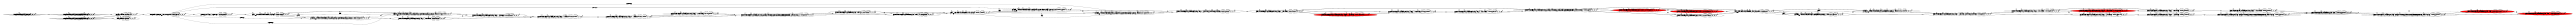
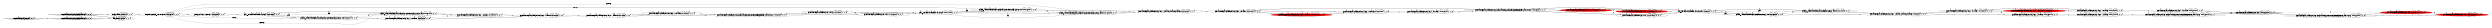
  digraph {
    rankdir=LR
    node [fillcolor=white shape=ellipse style=filled]
    edge [style=bold]
    n1 [label="Properties sysProps = new Properties()@@@5@@@['1', '1', '1']"]
    n2 [label="pullFile = loader.loadPullFile(path,ConfigUtils.propertiesToConfig(sysProps),true)@@@16@@@['1', '1', '0']"]
    n3 [label="sysProps.put(\"key1\",\"sysProps1\")@@@6@@@['1', '1', '1']"]
    n4 [label="pullFile = loader.loadPullFile(path,ConfigUtils.propertiesToConfig(sysProps),false)@@@8@@@['0', '0', '1']"]
    n5 [label="pullFile = loader.loadPullFile(path,ConfigUtils.propertiesToConfig(sysProps),false)@@@15@@@['0', '0', '1']"]
    n6 [label="pullFile = loader.loadPullFile(path,ConfigUtils.propertiesToConfig(sysProps),true)@@@8@@@['1', '1', '0']"]
    n7 [label="Assert.assertEquals(pullFile.getString(\"key1\"),\"jobValue1,jobValue2,jobValue3\")@@@16@@@['1', '1', '1']"]
    n8 [label="path = new Path(this.basePath,\"ajob.pull\")@@@7@@@['1', '1', '1']"]
    n9 [label="Assert.assertEquals(pullFile.getString(\"key1\"),\"sysProps1\")@@@9@@@['0', '0', '1']"]
    n10 [label="Assert.assertEquals(pullFile.getString(\"key1\"),\"rootValue1\")@@@9@@@['1', '1', '0']"]
    n11 [label="Assert.assertEquals(pullFile.getString(ConfigurationKeys.JOB_CONFIG_FILE_PATH_KEY),path.toString())@@@12@@@['1', '1', '1']"]
    n12 [label="Assert.assertEquals(pullFile.entrySet().size(),4)@@@13@@@['0', '0', '1']"]
    n13 [label="Assert.assertEquals(pullFile.entrySet().size(),5)@@@14@@@['1', '1', '0']"]
    n14 [label="path = new Path(this.basePath,\"dir1/job.pull\")@@@14@@@['1', '1', '1']"]
    n15 [label="pullFile = loader.loadPullFile(path,ConfigFactory.empty(),false)@@@21@@@['0', '0', '1']"]
    n16 [label="Assert.assertEquals(pullFile.getString(\"key1\"),\"jobValue1,jobValue2,jobValue3\")@@@22@@@['1', '1', '1']"]
    n17 [label="Assert.assertEquals(pullFile.getString(\"key2\"),\"dir1Value4\")@@@27@@@['1', '1', '0']"]
    n18 [label="Assert.assertEquals(pullFile.getString(\"key2\"),\"jobValue2\")@@@23@@@['0', '0', '1']"]
    n19 [label="Assert.assertEquals(pullFile.getString(\"key2\"),\"jobValue2\")@@@17@@@['1', '1', '1']"]
    n20 [label="Assert.assertEquals(pullFile.getString(\"key3\"),\"rootValue3\")@@@20@@@['1', '1', '0']"]
    n21 [label="Assert.assertEquals(pullFile.getString(ConfigurationKeys.JOB_CONFIG_FILE_PATH_KEY),path.toString())@@@18@@@['1', '1', '1']"]
    n22 [fillcolor=red label="Assert.assertEquals(pullFile.getString(\"key2a\"),\"jobValue2\")@@@19@@@['0', '1', '0']"]
    n23 [label="Config pullFile@@@4@@@['1', '1', '1']"]
    n24 [fillcolor=red label="Assert.assertEquals(pullFile.getString(\"key2a\"),\"dir1Value4\")@@@28@@@['0', '1', '0']"]
    n25 [label="Assert.assertEquals(pullFile.getString(\"key3\"),\"rootValue3\")@@@29@@@['1', '1', '0']"]
    n26 [label="Assert.assertEquals(pullFile.getString(\"key10\"),\"jobValue2\")@@@24@@@['0', '0', '1']"]
    n27 [label="path = new Path(this.basePath,\"dir1/job.conf\")@@@20@@@['1', '1', '1']"]
    n28 [label="pullFile = loader.loadPullFile(path,ConfigFactory.empty(),true)@@@25@@@['1', '1', '0']"]
    n29 [label="Assert.assertEquals(pullFile.getString(\"key4\"),\"dir1Value4\")@@@21@@@['1', '1', '0']"]
    n30 [label="Assert.assertEquals(pullFile.getString(\"key4\"),\"dir1Value4\")@@@30@@@['1', '1', '0']"]
    n31 [label="Assert.assertEquals(pullFile.getString(ConfigurationKeys.JOB_CONFIG_FILE_PATH_KEY),path.toString())@@@25@@@['0', '0', '1']"]
    n32 [fillcolor=red label="Assert.assertEquals(pullFile.entrySet().size(),6)@@@31@@@['1', '0', '0']"]
    n33 [fillcolor=lightgray label="Assert.assertEquals(pullFile.entrySet().size(),4)@@@26@@@['1', '1', '1']"]
    n34 [fillcolor=red label="Assert.assertEquals(pullFile.entrySet().size(),7)@@@33@@@['0', '1', '0']"]
    n35 [label="Assert.assertEquals(pullFile.getString(ConfigurationKeys.JOB_CONFIG_FILE_PATH_KEY),path.toString())@@@32@@@['1', '1', '0']"]
    n36 [label="Assert.assertEquals(pullFile.getString(\"key2\"),\"aValue\")@@@10@@@['1', '1', '1']"]
    n37 [label="Assert.assertEquals(pullFile.getString(\"key10\"),\"aValue\")@@@11@@@['1', '1', '1']"]
    n38 [label="Assert.assertEquals(pullFile.getString(\"key3\"),\"rootValue3\")@@@12@@@['1', '1', '0']"]
    n39 [fillcolor=red label="Assert.assertEquals(pullFile.entrySet().size(),6)@@@23@@@['0', '1', '0']"]
    n40 [label="Assert.assertEquals(pullFile.entrySet().size(),3)@@@19@@@['0', '0', '1']"]
    n41 [fillcolor=red label="Assert.assertEquals(pullFile.entrySet().size(),5)@@@22@@@['1', '0', '0']"]
    n42 [fillcolor=lightgray label="testJobLoadingWithSysPropsAndGlobalProps['0', '1', '0']" shape=diamond]
    n43 [label="Path path@@@3@@@['1', '1', '1']"]
    n44 [fillcolor=lightgray label="testJobLoadingWithSysProps['0', '0', '1']" shape=diamond]
    n45 [fillcolor=lightgray label="testJobLoadingWithSysPropsAndGlobalProps['1', '0', '0']" shape=diamond]
    n1 -> n2 [label=sysProps style=solid]
    n1 -> n3
    n1 -> n4 [label=sysProps style=solid]
    n1 -> n5 [label=sysProps style=solid]
    n1 -> n6 [label=sysProps style=solid]
    n2 -> n5 [label=0 style=dashed]
    n2 -> n7
    n3 -> n8
    n4 -> n9
    n5 -> n7
    n6 -> n4 [label=0 style=dashed]
    n6 -> n10
    n7 -> n19
    n8 -> n4
    n8 -> n4 [label=path style=solid]
    n8 -> n6
    n8 -> n6 [label=path style=solid]
    n9 -> n36
    n10 -> n9 [label=0 style=dashed]
    n10 -> n36
    n11 -> n12
    n11 -> n13
    n12 -> n14
    n13 -> n12 [label=0 style=dashed]
    n13 -> n14
    n14 -> n2 [label=path style=solid]
    n14 -> n2
    n14 -> n5 [label=path style=solid]
    n14 -> n5
    n15 -> n16
    n16 -> n17
    n16 -> n18
    n17 -> n18 [label=0 style=dashed]
    n17 -> n24
    n17 -> n25
    n18 -> n26
    n19 -> n20
    n19 -> n21
    n19 -> n22
    n20 -> n29
    n21 -> n39
    n21 -> n40
    n21 -> n41
    n22 -> n20
    n23 -> n1
    n24 -> n25
    n25 -> n30
    n26 -> n31
    n27 -> n15 [label=path style=solid]
    n27 -> n15
    n27 -> n28 [label=path style=solid]
    n27 -> n28
    n28 -> n15 [label=0 style=dashed]
    n28 -> n16
    n29 -> n21
    n30 -> n33
    n31 -> n33
    n32 -> n33 [label=0 style=dashed]
    n32 -> n34 [label=0 style=dashed]
    n33 -> n35
    n35 -> n32
    n35 -> n34
    n36 -> n37
    n37 -> n11
    n37 -> n38
    n38 -> n11
    n39 -> n27
    n40 -> n27
    n41 -> n27
    n41 -> n39 [label=0 style=dashed]
    n41 -> n40 [label=0 style=dashed]
-   n42 -> n23
+   n42 -> n43
    n44 -> n42
    n45 -> n23
    n45 -> n43
  }
